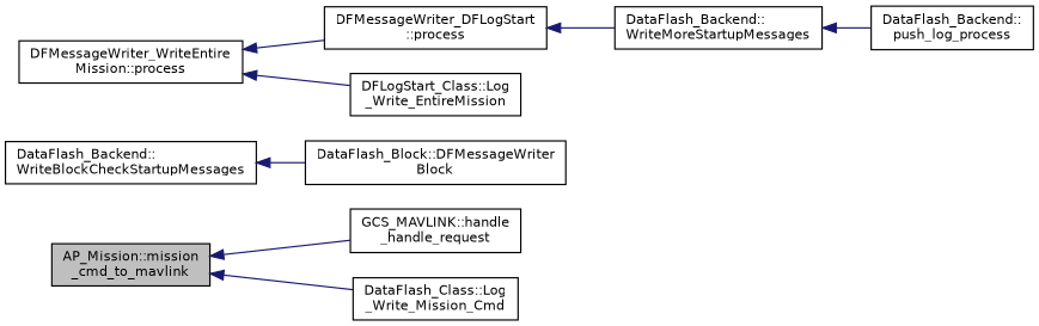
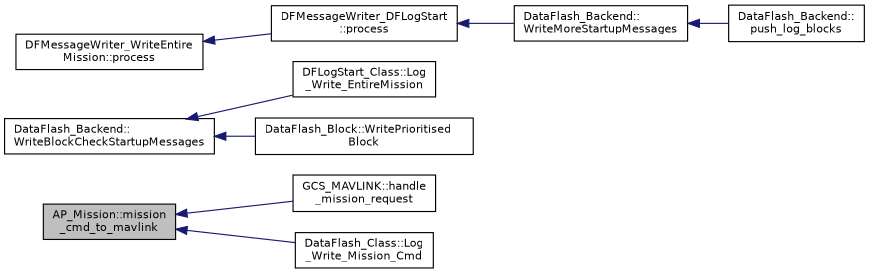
  digraph {
    rankdir=LR
    node [color=black fillcolor=white fontname=Helvetica fontsize=10 shape=record style=filled]
    edge [color=midnightblue dir=back fontname=Helvetica fontsize=10 labelfontname=Helvetica labelfontsize=10 style=solid]
    n1 [fillcolor=grey75 fontcolor=black height=0.2 label="AP_Mission::mission\l_cmd_to_mavlink" width=0.4]
-   n2 [height=0.2 label="GCS_MAVLINK::handle\l_handle_request" width=0.4]
+   n2 [height=0.2 label="GCS_MAVLINK::handle\l_mission_request" width=0.4]
    n3 [height=0.2 label="DataFlash_Class::Log\l_Write_Mission_Cmd" width=0.4]
    n4 [height=0.2 label="DFMessageWriter_WriteEntire\lMission::process" width=0.4]
    n5 [height=0.2 label="DFMessageWriter_DFLogStart\l::process" width=0.4]
    n6 [height=0.2 label="DFLogStart_Class::Log\l_Write_EntireMission" width=0.4]
    n7 [height=0.2 label="DataFlash_Backend::\lWriteMoreStartupMessages" width=0.4]
-   n8 [height=0.2 label="DataFlash_Backend::\lpush_log_process" width=0.4]
+   n8 [height=0.2 label="DataFlash_Backend::\lpush_log_blocks" width=0.4]
    n9 [height=0.2 label="DataFlash_Backend::\lWriteBlockCheckStartupMessages" width=0.4]
-   n10 [height=0.2 label="DataFlash_Block::DFMessageWriter\lBlock" width=0.4]
+   n10 [height=0.2 label="DataFlash_Block::WritePrioritised\lBlock" width=0.4]
    n1 -> n2
    n1 -> n3
    n4 -> n5
-   n4 -> n6
+   n9 -> n6
    n5 -> n7
    n7 -> n8
    n9 -> n10
  }
